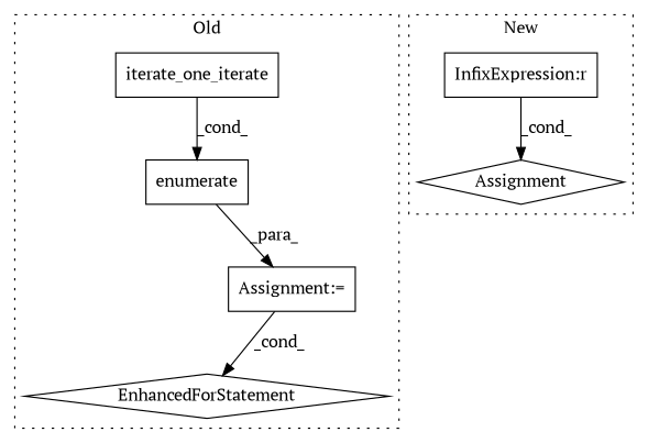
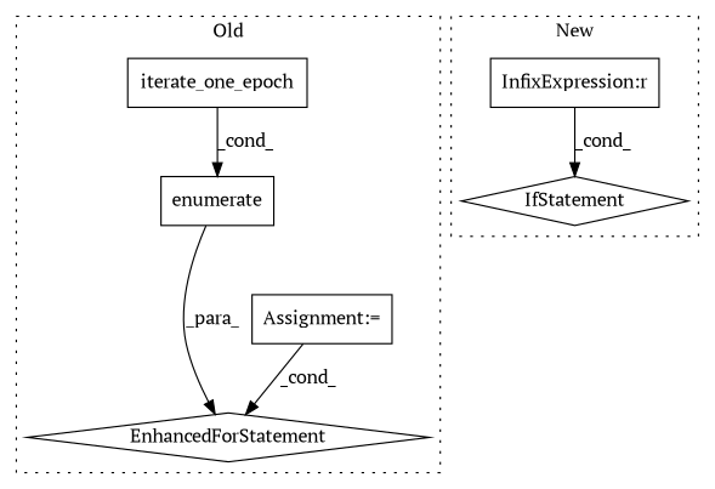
  digraph {
    fontname="PT Serif"
    node [a=32 fontname="PT Serif" l="73,2" s="5881,6035" shape=box]
    edge [fontname="PT Serif"]
-   n1 [l="18,1" label=iterate_one_iterate s="6011,6033"]
+   n1 [l="18,1" label=iterate_one_epoch s="6011,6033"]
    n2 [a=70 label=EnhancedForStatement shape=diamond]
    n3 [l="10,1" label=enumerate s="5978,6034"]
    n4 [a=7 label="Assignment:="]
-   n5 [a=25 l="4,2" label=Assignment s="5419,5479" shape=diamond]
+   n5 [a=25 l="4,2" label=IfStatement s="5419,5479" shape=diamond]
    n6 [a=27 l=4 label="InfixExpression:r" s=5473]
    subgraph cluster_1 {
      label=Old
      style=dotted
      n1
      n2
      n3
      n4
    }
    subgraph cluster_2 {
      label=New
      style=dotted
      n5
      n6
    }
    n1 -> n3 [label=_cond_]
-   n3 -> n4 [label=_para_]
+   n3 -> n2 [label=_para_]
    n4 -> n2 [label=_cond_]
    n6 -> n5 [label=_cond_]
  }
